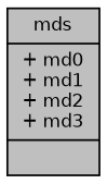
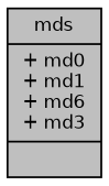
  digraph {
-   n1 [color=black fillcolor=grey75 fontcolor=black fontname=Helvetica fontsize=10 height=0.2 label="{mds\n|+ md0\l+ md1\l+ md2\l+ md3\l|}" shape=record style=filled width=0.4]
+   n1 [color=black fillcolor=grey75 fontcolor=black fontname=Helvetica fontsize=10 height=0.2 label="{mds\n|+ md0\l+ md1\l+ md6\l+ md3\l|}" shape=record style=filled width=0.4]
  }
